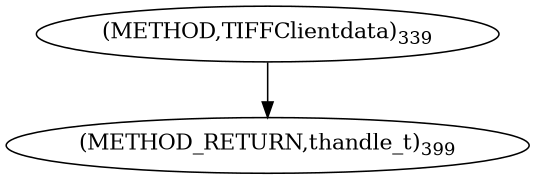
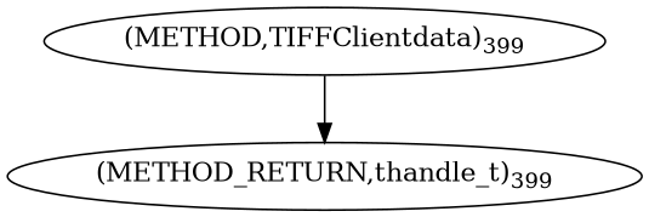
  digraph {
-   n1 [label=<(METHOD,TIFFClientdata)<SUB>339</SUB>>]
+   n1 [label=<(METHOD,TIFFClientdata)<SUB>399</SUB>>]
    n2 [label=<(METHOD_RETURN,thandle_t)<SUB>399</SUB>>]
    n1 -> n2
  }
